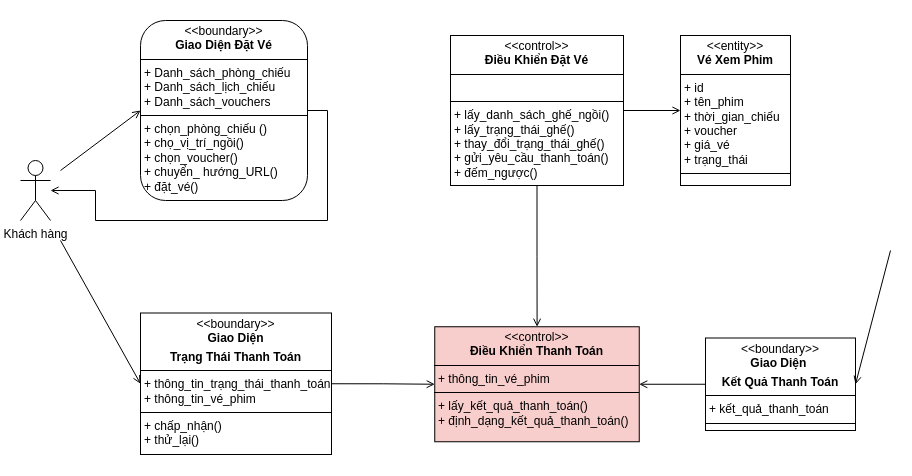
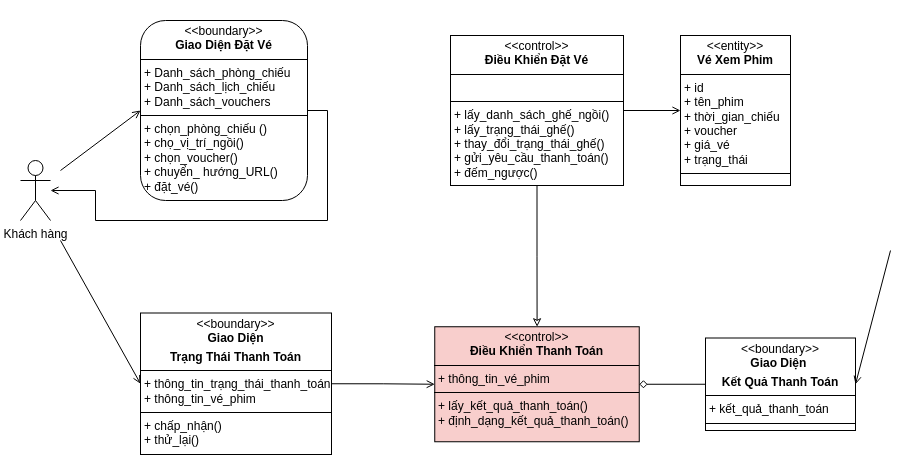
  <mxCell id="0" />
  <mxCell id="1" parent="0" />
  <mxCell id="2" style="edgeStyle=orthogonalEdgeStyle;rounded=0;orthogonalLoop=1;jettySize=auto;html=1;exitX=1;exitY=0.5;exitDx=0;exitDy=0;endArrow=open;endFill=0;" parent="1" source="3" target="12" edge="1"><mxGeometry relative="1" as="geometry" /></mxCell>
  <mxCell id="3" value="&lt;p style=&quot;margin:0px;margin-top:4px;text-align:center;&quot;&gt;&amp;lt;&amp;lt;boundary&amp;gt;&amp;gt;&lt;br&gt;&lt;b&gt;Giao Diện Đặt Vé&lt;/b&gt;&lt;/p&gt;&lt;hr size=&quot;1&quot; style=&quot;border-style:solid;&quot;&gt;&lt;p style=&quot;margin:0px;margin-left:4px;&quot;&gt;+ Danh_sách_phòng_chiếu&lt;/p&gt;&lt;p style=&quot;margin:0px;margin-left:4px;&quot;&gt;+ Danh_sách_lịch_chiếu&lt;br&gt;+ Danh_sách_vouchers&lt;/p&gt;&lt;hr size=&quot;1&quot; style=&quot;border-style:solid;&quot;&gt;&lt;p style=&quot;margin:0px;margin-left:4px;&quot;&gt;+ chọn_phòng_chiếu ()&lt;/p&gt;&lt;p style=&quot;margin:0px;margin-left:4px;&quot;&gt;+ chọ_vị_trí_ngồi()&lt;br&gt;+ chọn_voucher()&lt;/p&gt;&lt;p style=&quot;margin:0px;margin-left:4px;&quot;&gt;+ chuyển_ hướng_URL()&lt;/p&gt;&lt;p style=&quot;margin:0px;margin-left:4px;&quot;&gt;+ đặt_vé()&lt;/p&gt;" style="verticalAlign=top;align=left;overflow=fill;html=1;whiteSpace=wrap;rounded=1;" parent="1" vertex="1"><mxGeometry x="140" y="20" width="167" height="180" as="geometry" /></mxCell>
  <mxCell id="4" style="edgeStyle=orthogonalEdgeStyle;rounded=0;orthogonalLoop=1;jettySize=auto;html=1;exitX=1;exitY=0.5;exitDx=0;exitDy=0;entryX=0;entryY=0.5;entryDx=0;entryDy=0;endArrow=open;endFill=0;" parent="1" source="6" target="11" edge="1"><mxGeometry relative="1" as="geometry" /></mxCell>
- <mxCell id="5" style="edgeStyle=orthogonalEdgeStyle;rounded=0;orthogonalLoop=1;jettySize=auto;html=1;exitX=0.5;exitY=1;exitDx=0;exitDy=0;endArrow=open;endFill=0;" parent="1" source="6" target="8" edge="1"><mxGeometry relative="1" as="geometry" /></mxCell>
+ <mxCell id="5" style="edgeStyle=orthogonalEdgeStyle;rounded=0;orthogonalLoop=1;jettySize=auto;html=1;exitX=0.5;exitY=1;exitDx=0;exitDy=0;endArrow=classic;endFill=0;" parent="1" source="6" target="8" edge="1"><mxGeometry relative="1" as="geometry" /></mxCell>
  <mxCell id="6" value="&lt;p style=&quot;margin:0px;margin-top:4px;text-align:center;&quot;&gt;&amp;lt;&amp;lt;control&amp;gt;&amp;gt;&lt;br&gt;&lt;b&gt;Điều Khiển Đặt Vé&lt;/b&gt;&lt;/p&gt;&lt;hr size=&quot;1&quot; style=&quot;border-style:solid;&quot;&gt;&lt;p style=&quot;margin:0px;margin-left:4px;&quot;&gt;&lt;br&gt;&lt;/p&gt;&lt;hr size=&quot;1&quot; style=&quot;border-style:solid;&quot;&gt;&lt;p style=&quot;margin:0px;margin-left:4px;&quot;&gt;+ lấy_danh_sách_ghế_ngồi()&lt;/p&gt;&lt;p style=&quot;margin:0px;margin-left:4px;&quot;&gt;+ lấy_trạng_thái_ghế()&lt;/p&gt;&lt;p style=&quot;margin:0px;margin-left:4px;&quot;&gt;+ thay_đổi_t&lt;span style=&quot;background-color: transparent; color: light-dark(rgb(0, 0, 0), rgb(255, 255, 255));&quot;&gt;rạng_thái_ghế()&lt;/span&gt;&lt;/p&gt;&lt;p style=&quot;margin:0px;margin-left:4px;&quot;&gt;+ gửi_yêu_cầu_thanh_toán()&lt;/p&gt;&lt;p style=&quot;margin:0px;margin-left:4px;&quot;&gt;+ đếm_ngược()&lt;/p&gt;" style="verticalAlign=top;align=left;overflow=fill;html=1;whiteSpace=wrap;" parent="1" vertex="1"><mxGeometry x="450" y="35" width="173" height="150" as="geometry" /></mxCell>
  <mxCell id="7" style="edgeStyle=orthogonalEdgeStyle;rounded=0;orthogonalLoop=1;jettySize=auto;html=1;exitX=1;exitY=0.5;exitDx=0;exitDy=0;entryX=0;entryY=0.5;entryDx=0;entryDy=0;endArrow=open;endFill=0;" parent="1" source="9" target="8" edge="1"><mxGeometry relative="1" as="geometry" /></mxCell>
  <mxCell id="8" value="&lt;p style=&quot;margin:0px;margin-top:4px;text-align:center;&quot;&gt;&amp;lt;&amp;lt;control&amp;gt;&amp;gt;&lt;br&gt;&lt;b&gt;Điều Khiển Thanh Toán&lt;/b&gt;&lt;/p&gt;&lt;hr size=&quot;1&quot; style=&quot;border-style:solid;&quot;&gt;&lt;p style=&quot;margin:0px;margin-left:4px;&quot;&gt;+ thông_tin_vé_phim&lt;/p&gt;&lt;hr size=&quot;1&quot; style=&quot;border-style:solid;&quot;&gt;&lt;p style=&quot;margin:0px;margin-left:4px;&quot;&gt;+ lấy_kết_quả_thanh_toán()&lt;/p&gt;&lt;p style=&quot;margin:0px;margin-left:4px;&quot;&gt;+ định_dạng_kết_quả_thanh_toán()&lt;/p&gt;" style="verticalAlign=top;align=left;overflow=fill;html=1;whiteSpace=wrap;fillColor=#f8cecc;" parent="1" vertex="1"><mxGeometry x="434.25" y="326.25" width="204.5" height="115" as="geometry" /></mxCell>
  <mxCell id="9" value="&lt;p style=&quot;margin:0px;margin-top:4px;text-align:center;&quot;&gt;&amp;lt;&amp;lt;boundary&amp;gt;&amp;gt;&lt;br&gt;&lt;b&gt;Giao Diện&lt;/b&gt;&lt;/p&gt;&lt;p style=&quot;margin:0px;margin-top:4px;text-align:center;&quot;&gt;&lt;b&gt;Trạng Thái Thanh Toán&lt;/b&gt;&lt;/p&gt;&lt;hr size=&quot;1&quot; style=&quot;border-style:solid;&quot;&gt;&lt;p style=&quot;margin:0px;margin-left:4px;&quot;&gt;+ thông_tin_trạng_thái_thanh_toán&lt;br&gt;&lt;/p&gt;&lt;p style=&quot;margin:0px;margin-left:4px;&quot;&gt;+ thông_tin_vé_phim&lt;/p&gt;&lt;hr size=&quot;1&quot; style=&quot;border-style:solid;&quot;&gt;&lt;p style=&quot;margin:0px;margin-left:4px;&quot;&gt;+ chấp_nhận()&lt;br&gt;&lt;/p&gt;&lt;p style=&quot;margin:0px;margin-left:4px;&quot;&gt;+ thử_lại()&lt;/p&gt;" style="verticalAlign=top;align=left;overflow=fill;html=1;whiteSpace=wrap;" parent="1" vertex="1"><mxGeometry x="140" y="312.5" width="191" height="141.5" as="geometry" /></mxCell>
  <mxCell id="10" value="&lt;p style=&quot;margin:0px;margin-top:4px;text-align:center;&quot;&gt;&amp;lt;&amp;lt;boundary&amp;gt;&amp;gt;&lt;br&gt;&lt;b&gt;Giao Diện&amp;nbsp;&lt;/b&gt;&lt;/p&gt;&lt;p style=&quot;margin:0px;margin-top:4px;text-align:center;&quot;&gt;&lt;b&gt;Kết Quả Thanh Toán&lt;/b&gt;&lt;/p&gt;&lt;hr size=&quot;1&quot; style=&quot;border-style:solid;&quot;&gt;&lt;p style=&quot;margin:0px;margin-left:4px;&quot;&gt;+ kết_quả_thanh_toán&lt;/p&gt;&lt;hr size=&quot;1&quot; style=&quot;border-style:solid;&quot;&gt;&lt;p style=&quot;margin:0px;margin-left:4px;&quot;&gt;&lt;br&gt;&lt;/p&gt;" style="verticalAlign=top;align=left;overflow=fill;html=1;whiteSpace=wrap;" parent="1" vertex="1"><mxGeometry x="705" y="337.5" width="150" height="92.5" as="geometry" /></mxCell>
  <mxCell id="11" value="&lt;p style=&quot;margin:0px;margin-top:4px;text-align:center;&quot;&gt;&amp;lt;&amp;lt;entity&amp;gt;&amp;gt;&lt;br&gt;&lt;b&gt;Vé Xem Phim&lt;/b&gt;&lt;/p&gt;&lt;hr size=&quot;1&quot; style=&quot;border-style:solid;&quot;&gt;&lt;p style=&quot;margin:0px;margin-left:4px;&quot;&gt;+ id&lt;/p&gt;&lt;p style=&quot;margin:0px;margin-left:4px;&quot;&gt;+ tên_phim&lt;/p&gt;&lt;p style=&quot;margin:0px;margin-left:4px;&quot;&gt;+ thời_gian_chiếu&lt;/p&gt;&lt;p style=&quot;margin:0px;margin-left:4px;&quot;&gt;+ voucher&lt;/p&gt;&lt;p style=&quot;margin:0px;margin-left:4px;&quot;&gt;+ giá_vé&lt;/p&gt;&lt;p style=&quot;margin:0px;margin-left:4px;&quot;&gt;+ trạng_thái&lt;/p&gt;&lt;hr size=&quot;1&quot; style=&quot;border-style:solid;&quot;&gt;&lt;p style=&quot;margin:0px;margin-left:4px;&quot;&gt;&lt;br&gt;&lt;/p&gt;" style="verticalAlign=top;align=left;overflow=fill;html=1;whiteSpace=wrap;" parent="1" vertex="1"><mxGeometry x="680" y="35" width="110" height="150" as="geometry" /></mxCell>
  <mxCell id="12" value="Khách hàng" style="shape=umlActor;verticalLabelPosition=bottom;verticalAlign=top;html=1;outlineConnect=0;" parent="1" vertex="1"><mxGeometry x="20" y="160" width="30" height="60" as="geometry" /></mxCell>
  <mxCell id="13" value="" style="endArrow=open;html=1;rounded=0;entryX=0;entryY=0.5;entryDx=0;entryDy=0;endFill=0;" parent="1" target="3" edge="1"><mxGeometry width="50" height="50" relative="1" as="geometry"><mxPoint x="60" y="170" as="sourcePoint" /><mxPoint x="510" y="110" as="targetPoint" /></mxGeometry></mxCell>
  <mxCell id="14" value="" style="endArrow=open;html=1;rounded=0;entryX=1;entryY=0.5;entryDx=0;entryDy=0;endFill=0;" parent="1" target="10" edge="1"><mxGeometry width="50" height="50" relative="1" as="geometry"><mxPoint x="890" y="250" as="sourcePoint" /><mxPoint x="510" y="110" as="targetPoint" /></mxGeometry></mxCell>
- <mxCell id="15" value="" style="endArrow=open;html=1;rounded=0;entryX=1;entryY=0.5;entryDx=0;entryDy=0;endFill=0;exitX=0;exitY=0.5;exitDx=0;exitDy=0;" parent="1" source="10" target="8" edge="1"><mxGeometry width="50" height="50" relative="1" as="geometry"><mxPoint x="990" y="239" as="sourcePoint" /><mxPoint x="830" y="390" as="targetPoint" /></mxGeometry></mxCell>
+ <mxCell id="15" value="" style="endArrow=diamond;html=1;rounded=0;entryX=1;entryY=0.5;entryDx=0;entryDy=0;endFill=0;exitX=0;exitY=0.5;exitDx=0;exitDy=0;" parent="1" source="10" target="8" edge="1"><mxGeometry width="50" height="50" relative="1" as="geometry"><mxPoint x="990" y="239" as="sourcePoint" /><mxPoint x="830" y="390" as="targetPoint" /></mxGeometry></mxCell>
  <mxCell id="16" value="" style="endArrow=open;html=1;rounded=0;entryX=0;entryY=0.5;entryDx=0;entryDy=0;endFill=0;" parent="1" target="9" edge="1"><mxGeometry width="50" height="50" relative="1" as="geometry"><mxPoint x="60" y="240" as="sourcePoint" /><mxPoint x="400" y="140" as="targetPoint" /></mxGeometry></mxCell>
